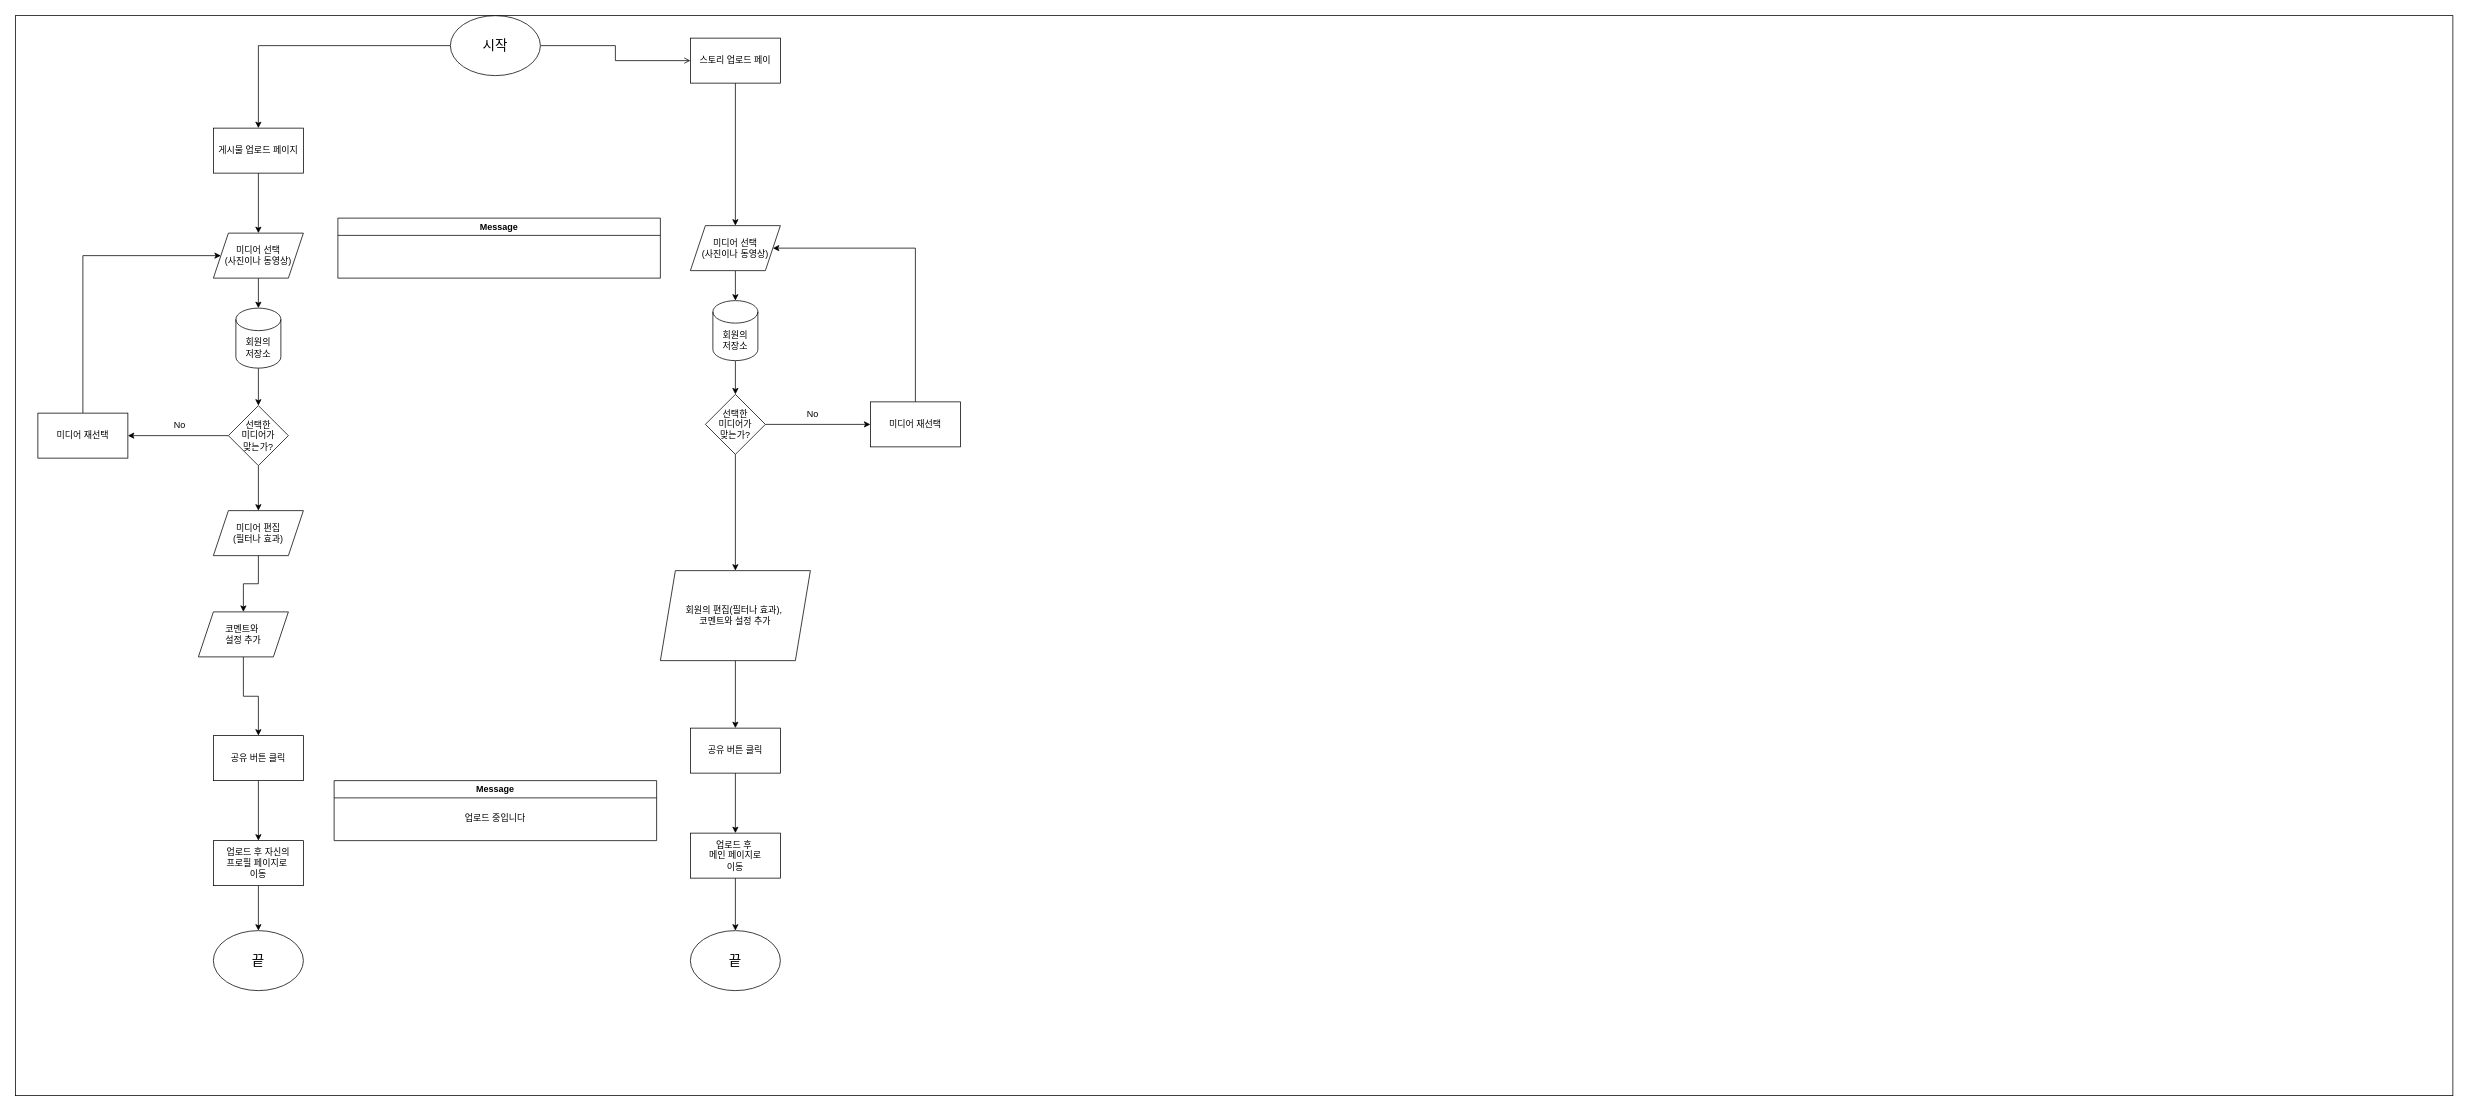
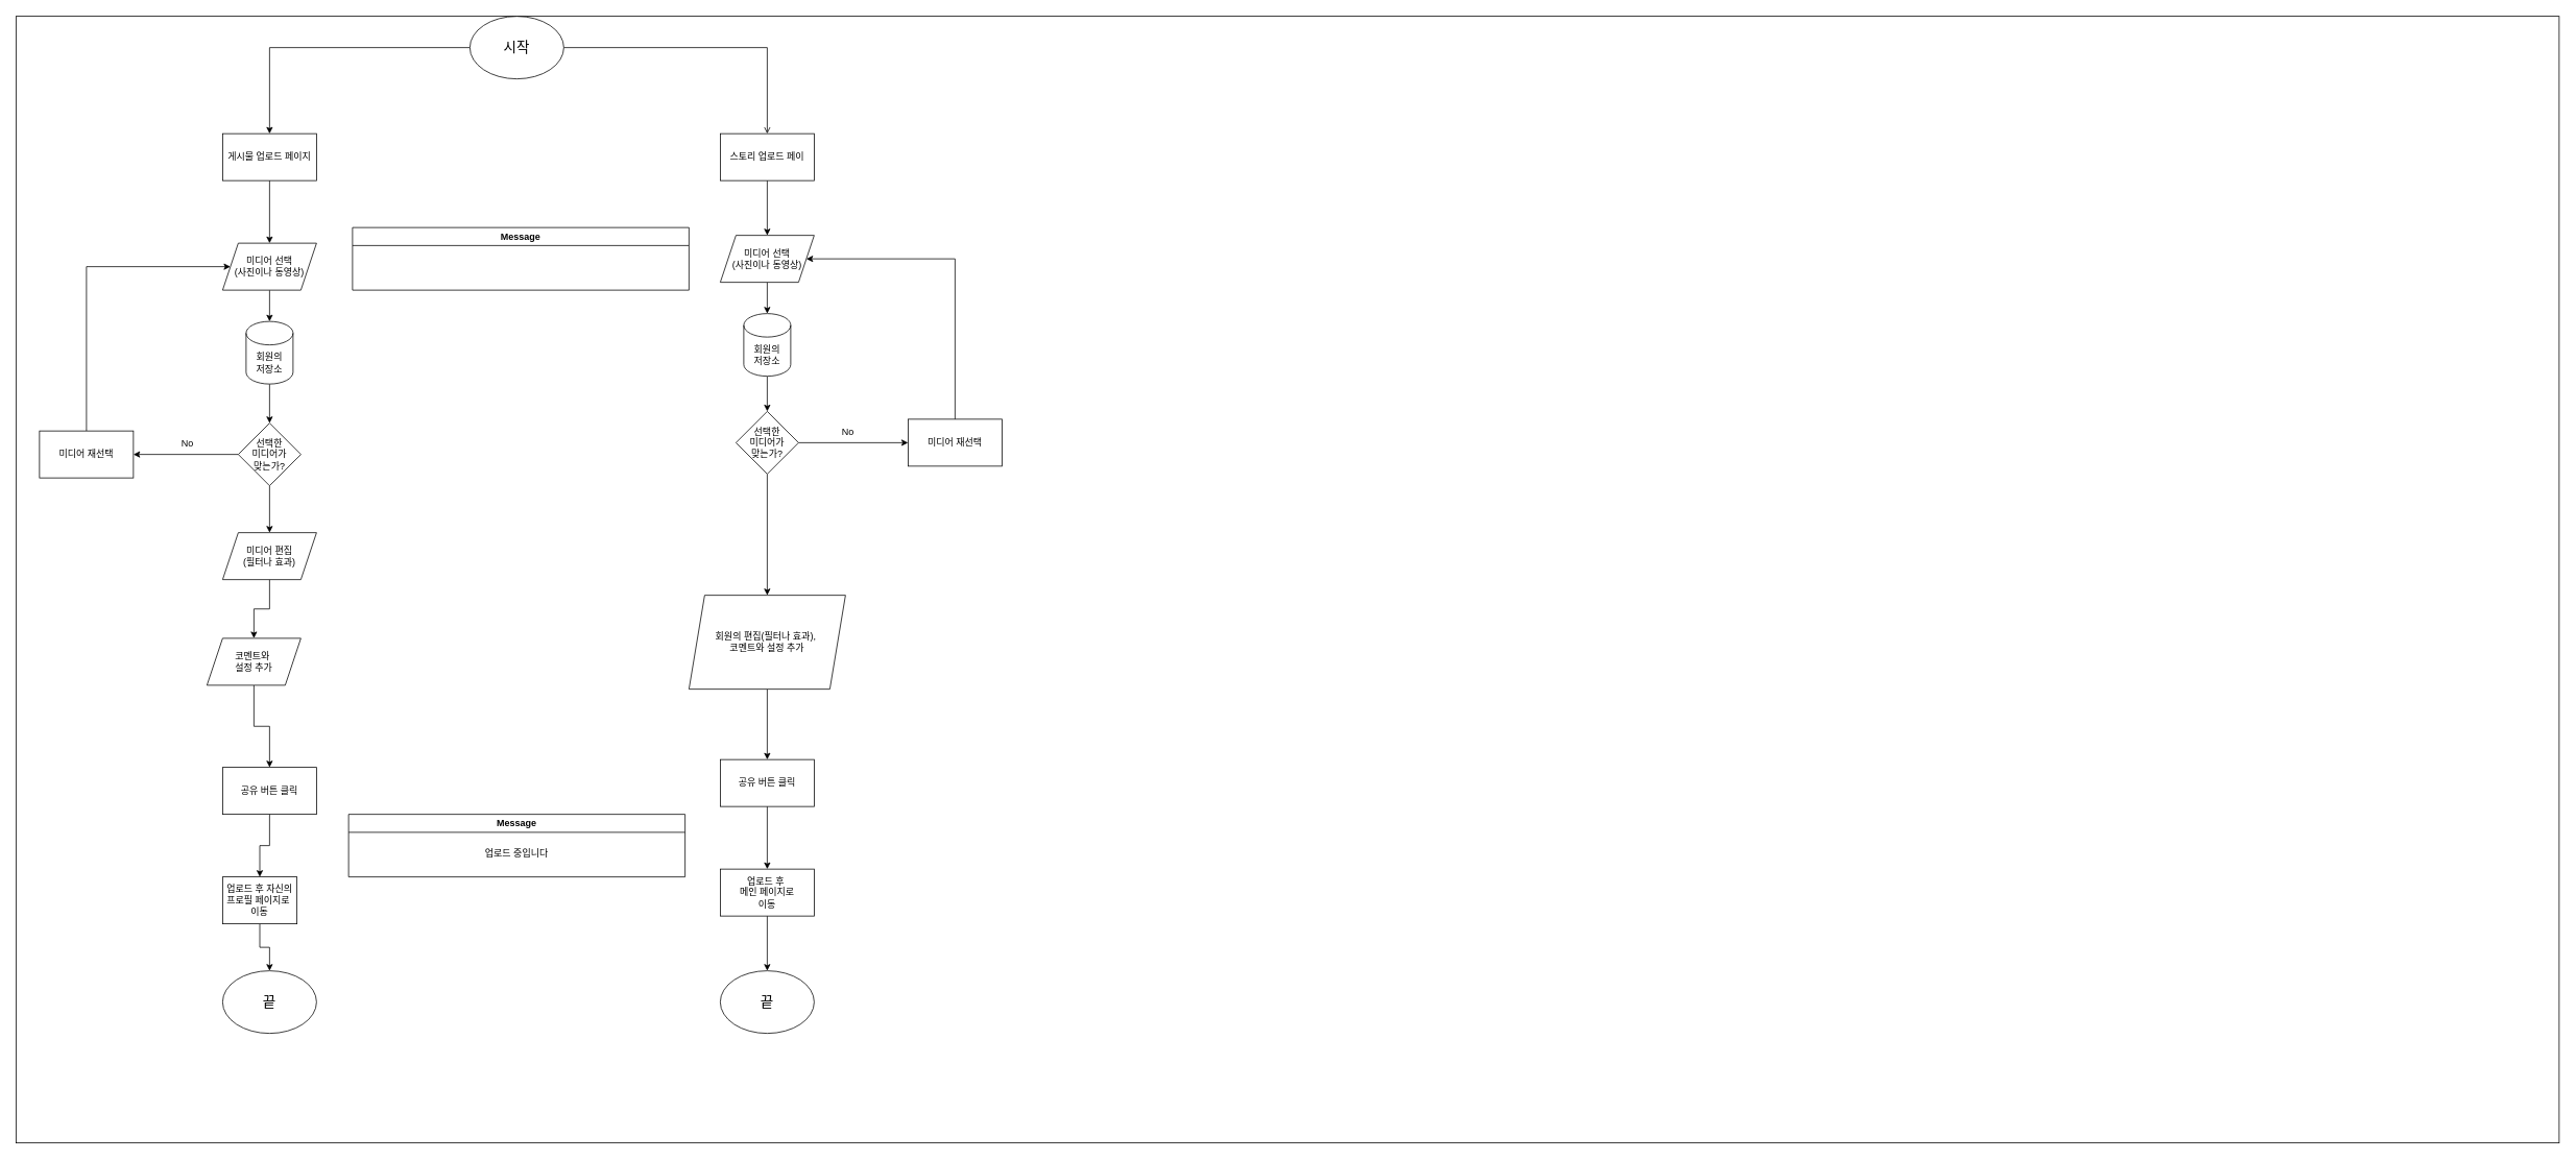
  <mxCell id="0" />
  <mxCell id="1" parent="0" />
  <mxCell id="2" value="" style="rounded=0;whiteSpace=wrap;html=1;" vertex="1" parent="1"><mxGeometry x="20" width="3250" height="1440" as="geometry" y="20" /></mxCell>
  <mxCell id="3" style="edgeStyle=orthogonalEdgeStyle;rounded=0;orthogonalLoop=1;jettySize=auto;html=1;" edge="1" parent="1" source="5" target="7"><mxGeometry relative="1" as="geometry"><mxPoint x="344" y="140" as="targetPoint" /></mxGeometry></mxCell>
  <mxCell id="4" style="edgeStyle=orthogonalEdgeStyle;rounded=0;orthogonalLoop=1;jettySize=auto;html=1;endArrow=open;" edge="1" parent="1" source="5" target="9"><mxGeometry relative="1" as="geometry" /></mxCell>
  <mxCell id="5" value="&lt;font style=&quot;font-size: 18px;&quot;&gt;시작&lt;/font&gt;" style="ellipse;whiteSpace=wrap;html=1;" vertex="1" parent="1"><mxGeometry x="600" width="120" height="80" as="geometry" y="20" /></mxCell>
  <mxCell id="6" value="" style="edgeStyle=orthogonalEdgeStyle;rounded=0;orthogonalLoop=1;jettySize=auto;html=1;" edge="1" parent="1" source="7" target="11"><mxGeometry relative="1" as="geometry" /></mxCell>
  <mxCell id="7" value="게시물 업로드 페이지" style="rounded=0;whiteSpace=wrap;html=1;" vertex="1" parent="1"><mxGeometry x="284" y="170" width="120" height="60" as="geometry" /></mxCell>
  <mxCell id="8" value="" style="edgeStyle=orthogonalEdgeStyle;rounded=0;orthogonalLoop=1;jettySize=auto;html=1;" edge="1" parent="1" source="9" target="16"><mxGeometry relative="1" as="geometry" /></mxCell>
- <mxCell id="9" value="스토리 업로드 페이" style="rounded=0;whiteSpace=wrap;html=1;" vertex="1" parent="1"><mxGeometry x="920" y="50" width="120" height="60" as="geometry" /></mxCell>
+ <mxCell id="9" value="스토리 업로드 페이" style="rounded=0;whiteSpace=wrap;html=1;" vertex="1" parent="1"><mxGeometry x="920" y="170" width="120" height="60" as="geometry" /></mxCell>
  <mxCell id="10" value="" style="edgeStyle=orthogonalEdgeStyle;rounded=0;orthogonalLoop=1;jettySize=auto;html=1;" edge="1" parent="1" source="11" target="14"><mxGeometry relative="1" as="geometry" /></mxCell>
  <mxCell id="11" value="미디어 선택&lt;div&gt;(사진이나 동영상)&lt;/div&gt;" style="shape=parallelogram;perimeter=parallelogramPerimeter;whiteSpace=wrap;html=1;fixedSize=1;rounded=0;" vertex="1" parent="1"><mxGeometry x="284" y="310" width="120" height="60" as="geometry" /></mxCell>
  <mxCell id="12" value="Message" style="swimlane;whiteSpace=wrap;html=1;" vertex="1" parent="1"><mxGeometry x="450" y="290" width="430" height="80" as="geometry" /></mxCell>
  <mxCell id="13" value="" style="edgeStyle=orthogonalEdgeStyle;rounded=0;orthogonalLoop=1;jettySize=auto;html=1;" edge="1" parent="1" source="14" target="21"><mxGeometry relative="1" as="geometry" /></mxCell>
  <mxCell id="14" value="회원의&lt;div&gt;저장소&lt;/div&gt;" style="shape=cylinder3;whiteSpace=wrap;html=1;boundedLbl=1;backgroundOutline=1;size=15;" vertex="1" parent="1"><mxGeometry x="314" y="410" width="60" height="80" as="geometry" /></mxCell>
  <mxCell id="15" value="" style="edgeStyle=orthogonalEdgeStyle;rounded=0;orthogonalLoop=1;jettySize=auto;html=1;" edge="1" parent="1" source="16" target="18"><mxGeometry relative="1" as="geometry" /></mxCell>
  <mxCell id="16" value="미디어 선택&lt;div&gt;(사진이나 동영상)&lt;/div&gt;" style="shape=parallelogram;perimeter=parallelogramPerimeter;whiteSpace=wrap;html=1;fixedSize=1;rounded=0;" vertex="1" parent="1"><mxGeometry x="920" y="300" width="120" height="60" as="geometry" /></mxCell>
  <mxCell id="17" value="" style="edgeStyle=orthogonalEdgeStyle;rounded=0;orthogonalLoop=1;jettySize=auto;html=1;" edge="1" parent="1" source="18" target="25"><mxGeometry relative="1" as="geometry" /></mxCell>
  <mxCell id="18" value="회원의&lt;div&gt;저장소&lt;/div&gt;" style="shape=cylinder3;whiteSpace=wrap;html=1;boundedLbl=1;backgroundOutline=1;size=15;" vertex="1" parent="1"><mxGeometry x="950" y="400" width="60" height="80" as="geometry" /></mxCell>
  <mxCell id="19" value="" style="edgeStyle=orthogonalEdgeStyle;rounded=0;orthogonalLoop=1;jettySize=auto;html=1;" edge="1" parent="1" source="21" target="27"><mxGeometry relative="1" as="geometry" /></mxCell>
  <mxCell id="20" value="" style="edgeStyle=orthogonalEdgeStyle;rounded=0;orthogonalLoop=1;jettySize=auto;html=1;" edge="1" parent="1" source="21" target="32"><mxGeometry relative="1" as="geometry" /></mxCell>
  <mxCell id="21" value="선택한&lt;div&gt;미디어가&lt;/div&gt;&lt;div&gt;맞는가?&lt;/div&gt;" style="rhombus;whiteSpace=wrap;html=1;" vertex="1" parent="1"><mxGeometry x="304" y="540" width="80" height="80" as="geometry" /></mxCell>
  <mxCell id="22" value="" style="edgeStyle=orthogonalEdgeStyle;rounded=0;orthogonalLoop=1;jettySize=auto;html=1;" edge="1" parent="1" source="25" target="29"><mxGeometry relative="1" as="geometry" /></mxCell>
  <mxCell id="23" value="&lt;font style=&quot;font-size: 12px;&quot;&gt;No&lt;/font&gt;" style="edgeLabel;html=1;align=center;verticalAlign=middle;resizable=0;points=[];" vertex="1" connectable="0" parent="22"><mxGeometry x="-0.2" y="3" relative="1" as="geometry"><mxPoint x="6" y="-12" as="offset" /></mxGeometry></mxCell>
  <mxCell id="24" value="" style="edgeStyle=orthogonalEdgeStyle;rounded=0;orthogonalLoop=1;jettySize=auto;html=1;" edge="1" parent="1" source="25" target="34"><mxGeometry relative="1" as="geometry" /></mxCell>
  <mxCell id="25" value="선택한&lt;div&gt;미디어가&lt;/div&gt;&lt;div&gt;맞는가?&lt;/div&gt;" style="rhombus;whiteSpace=wrap;html=1;" vertex="1" parent="1"><mxGeometry x="940" y="525" width="80" height="80" as="geometry" /></mxCell>
  <mxCell id="26" style="rounded=0;orthogonalLoop=1;jettySize=auto;html=1;entryX=0;entryY=0.5;entryDx=0;entryDy=0;" edge="1" parent="1" source="27" target="11"><mxGeometry relative="1" as="geometry"><Array as="points"><mxPoint x="110" y="340" /></Array></mxGeometry></mxCell>
  <mxCell id="27" value="미디어 재선택" style="rounded=0;whiteSpace=wrap;html=1;" vertex="1" parent="1"><mxGeometry x="50" y="550" width="120" height="60" as="geometry" /></mxCell>
  <mxCell id="28" style="rounded=0;orthogonalLoop=1;jettySize=auto;html=1;" edge="1" parent="1" source="29" target="16"><mxGeometry relative="1" as="geometry"><Array as="points"><mxPoint x="1220" y="330" /></Array></mxGeometry></mxCell>
  <mxCell id="29" value="미디어 재선택" style="rounded=0;whiteSpace=wrap;html=1;" vertex="1" parent="1"><mxGeometry x="1160" y="535" width="120" height="60" as="geometry" /></mxCell>
  <mxCell id="30" value="&lt;font style=&quot;font-size: 12px;&quot;&gt;No&lt;/font&gt;" style="edgeLabel;html=1;align=center;verticalAlign=middle;resizable=0;points=[];" vertex="1" connectable="0" parent="1"><mxGeometry x="350" y="540" as="geometry"><mxPoint x="-112" y="25" as="offset" /></mxGeometry></mxCell>
  <mxCell id="31" value="" style="edgeStyle=orthogonalEdgeStyle;rounded=0;orthogonalLoop=1;jettySize=auto;html=1;" edge="1" parent="1" source="32" target="36"><mxGeometry relative="1" as="geometry" /></mxCell>
  <mxCell id="32" value="미디어 편집&lt;div&gt;(필터나 효과)&lt;/div&gt;" style="shape=parallelogram;perimeter=parallelogramPerimeter;whiteSpace=wrap;html=1;fixedSize=1;" vertex="1" parent="1"><mxGeometry x="284" y="680" width="120" height="60" as="geometry" /></mxCell>
  <mxCell id="33" value="" style="edgeStyle=orthogonalEdgeStyle;rounded=0;orthogonalLoop=1;jettySize=auto;html=1;" edge="1" parent="1" source="34" target="40"><mxGeometry relative="1" as="geometry" /></mxCell>
  <mxCell id="34" value="회원의 편집(필터나 효과),&amp;nbsp;&lt;div&gt;코멘트와 설정 추가&lt;/div&gt;" style="shape=parallelogram;perimeter=parallelogramPerimeter;whiteSpace=wrap;html=1;fixedSize=1;" vertex="1" parent="1"><mxGeometry x="880" y="760" width="200" height="120" as="geometry" /></mxCell>
  <mxCell id="35" value="" style="edgeStyle=orthogonalEdgeStyle;rounded=0;orthogonalLoop=1;jettySize=auto;html=1;" edge="1" parent="1" source="36" target="38"><mxGeometry relative="1" as="geometry" /></mxCell>
  <mxCell id="36" value="코멘트와&amp;nbsp;&lt;div&gt;설정 추가&lt;/div&gt;" style="shape=parallelogram;perimeter=parallelogramPerimeter;whiteSpace=wrap;html=1;fixedSize=1;" vertex="1" parent="1"><mxGeometry x="264" y="815" width="120" height="60" as="geometry" /></mxCell>
  <mxCell id="37" value="" style="edgeStyle=orthogonalEdgeStyle;rounded=0;orthogonalLoop=1;jettySize=auto;html=1;" edge="1" parent="1" source="38" target="44"><mxGeometry relative="1" as="geometry" /></mxCell>
  <mxCell id="38" value="공유 버튼 클릭" style="whiteSpace=wrap;html=1;" vertex="1" parent="1"><mxGeometry x="284" y="980" width="120" height="60" as="geometry" /></mxCell>
  <mxCell id="39" value="" style="edgeStyle=orthogonalEdgeStyle;rounded=0;orthogonalLoop=1;jettySize=auto;html=1;" edge="1" parent="1" source="40" target="46"><mxGeometry relative="1" as="geometry" /></mxCell>
  <mxCell id="40" value="공유 버튼 클릭" style="whiteSpace=wrap;html=1;" vertex="1" parent="1"><mxGeometry x="920" y="970" width="120" height="60" as="geometry" /></mxCell>
  <mxCell id="41" value="Message" style="swimlane;whiteSpace=wrap;html=1;" vertex="1" parent="1"><mxGeometry x="445" y="1040" width="430" height="80" as="geometry" /></mxCell>
  <mxCell id="42" value="업로드 중입니다" style="text;html=1;align=center;verticalAlign=middle;whiteSpace=wrap;rounded=0;" vertex="1" parent="41"><mxGeometry x="130" y="35" width="170" height="30" as="geometry" /></mxCell>
  <mxCell id="43" value="" style="edgeStyle=orthogonalEdgeStyle;rounded=0;orthogonalLoop=1;jettySize=auto;html=1;" edge="1" parent="1" source="44" target="47"><mxGeometry relative="1" as="geometry" /></mxCell>
- <mxCell id="44" value="업로드 후 자신의&lt;div&gt;프로필 페이지로&amp;nbsp;&lt;/div&gt;&lt;div&gt;이동&lt;/div&gt;" style="whiteSpace=wrap;html=1;" vertex="1" parent="1"><mxGeometry x="284" y="1120" width="120" height="60" as="geometry" /></mxCell>
+ <mxCell id="44" value="업로드 후 자신의&lt;div&gt;프로필 페이지로&amp;nbsp;&lt;/div&gt;&lt;div&gt;이동&lt;/div&gt;" style="whiteSpace=wrap;html=1;" vertex="1" parent="1"><mxGeometry x="284" y="1120" width="95" height="60" as="geometry" /></mxCell>
  <mxCell id="45" value="" style="edgeStyle=orthogonalEdgeStyle;rounded=0;orthogonalLoop=1;jettySize=auto;html=1;" edge="1" parent="1" source="46" target="48"><mxGeometry relative="1" as="geometry" /></mxCell>
  <mxCell id="46" value="업로드 후&amp;nbsp;&lt;div&gt;메인 페이지로&lt;div&gt;이동&lt;/div&gt;&lt;/div&gt;" style="whiteSpace=wrap;html=1;" vertex="1" parent="1"><mxGeometry x="920" y="1110" width="120" height="60" as="geometry" /></mxCell>
  <mxCell id="47" value="&lt;span style=&quot;font-size: 18px;&quot;&gt;끝&lt;/span&gt;" style="ellipse;whiteSpace=wrap;html=1;" vertex="1" parent="1"><mxGeometry x="284" y="1240" width="120" height="80" as="geometry" /></mxCell>
  <mxCell id="48" value="&lt;span style=&quot;font-size: 18px;&quot;&gt;끝&lt;/span&gt;" style="ellipse;whiteSpace=wrap;html=1;" vertex="1" parent="1"><mxGeometry x="920" y="1240" width="120" height="80" as="geometry" /></mxCell>
